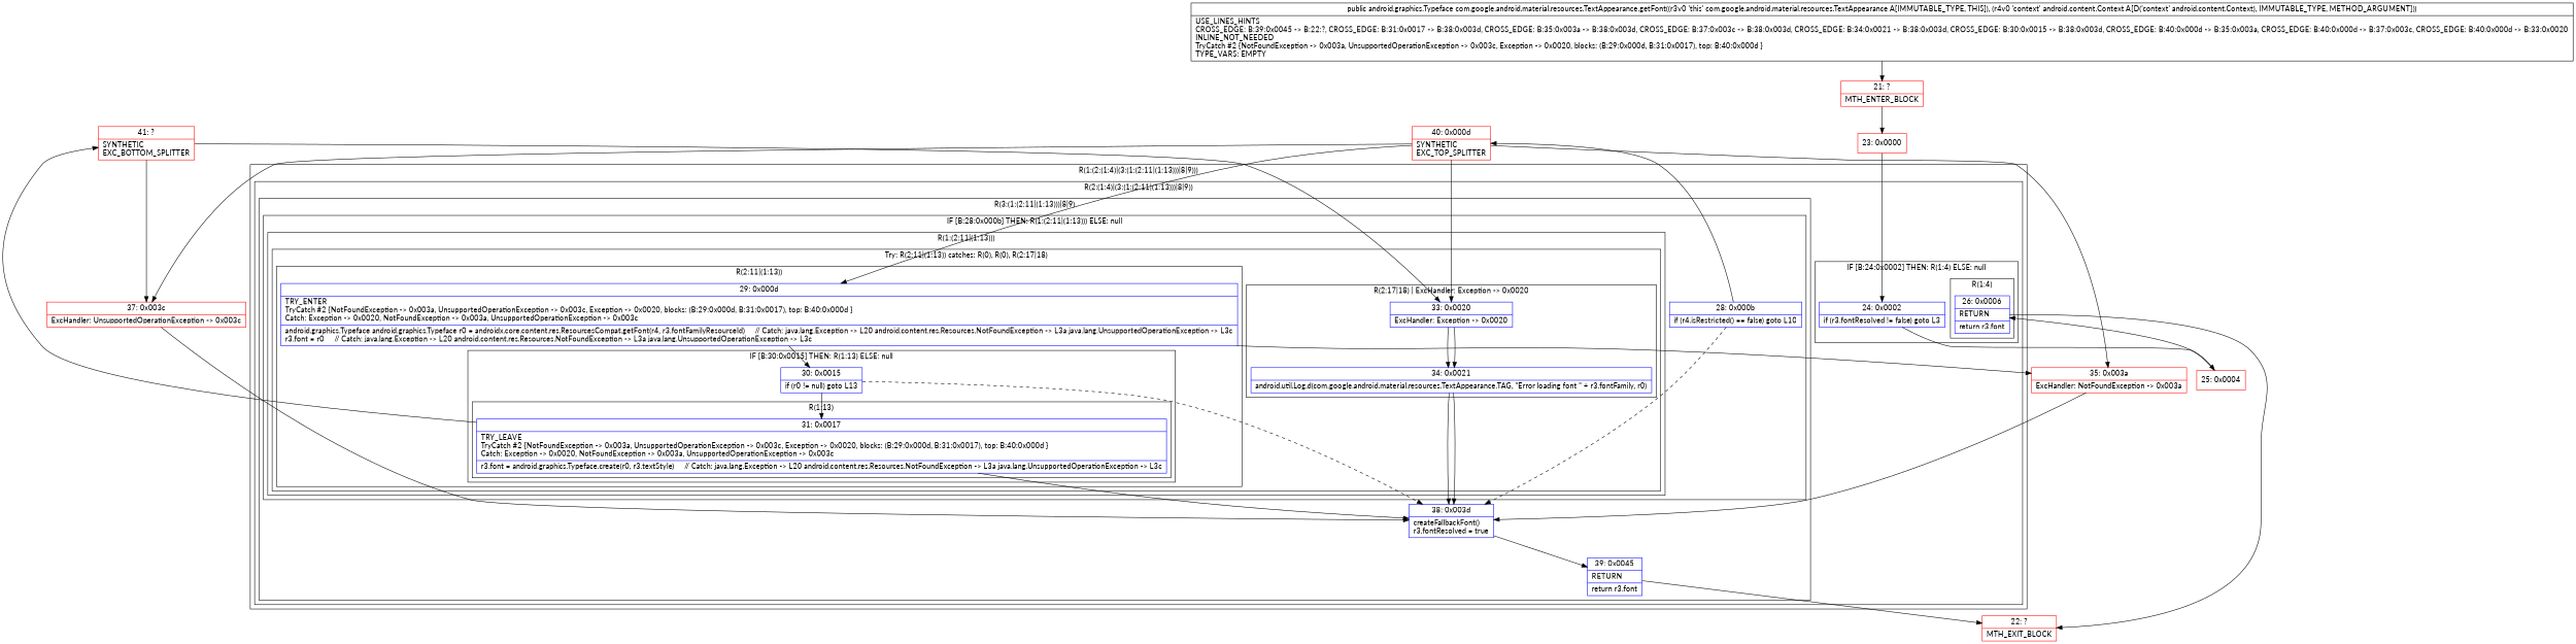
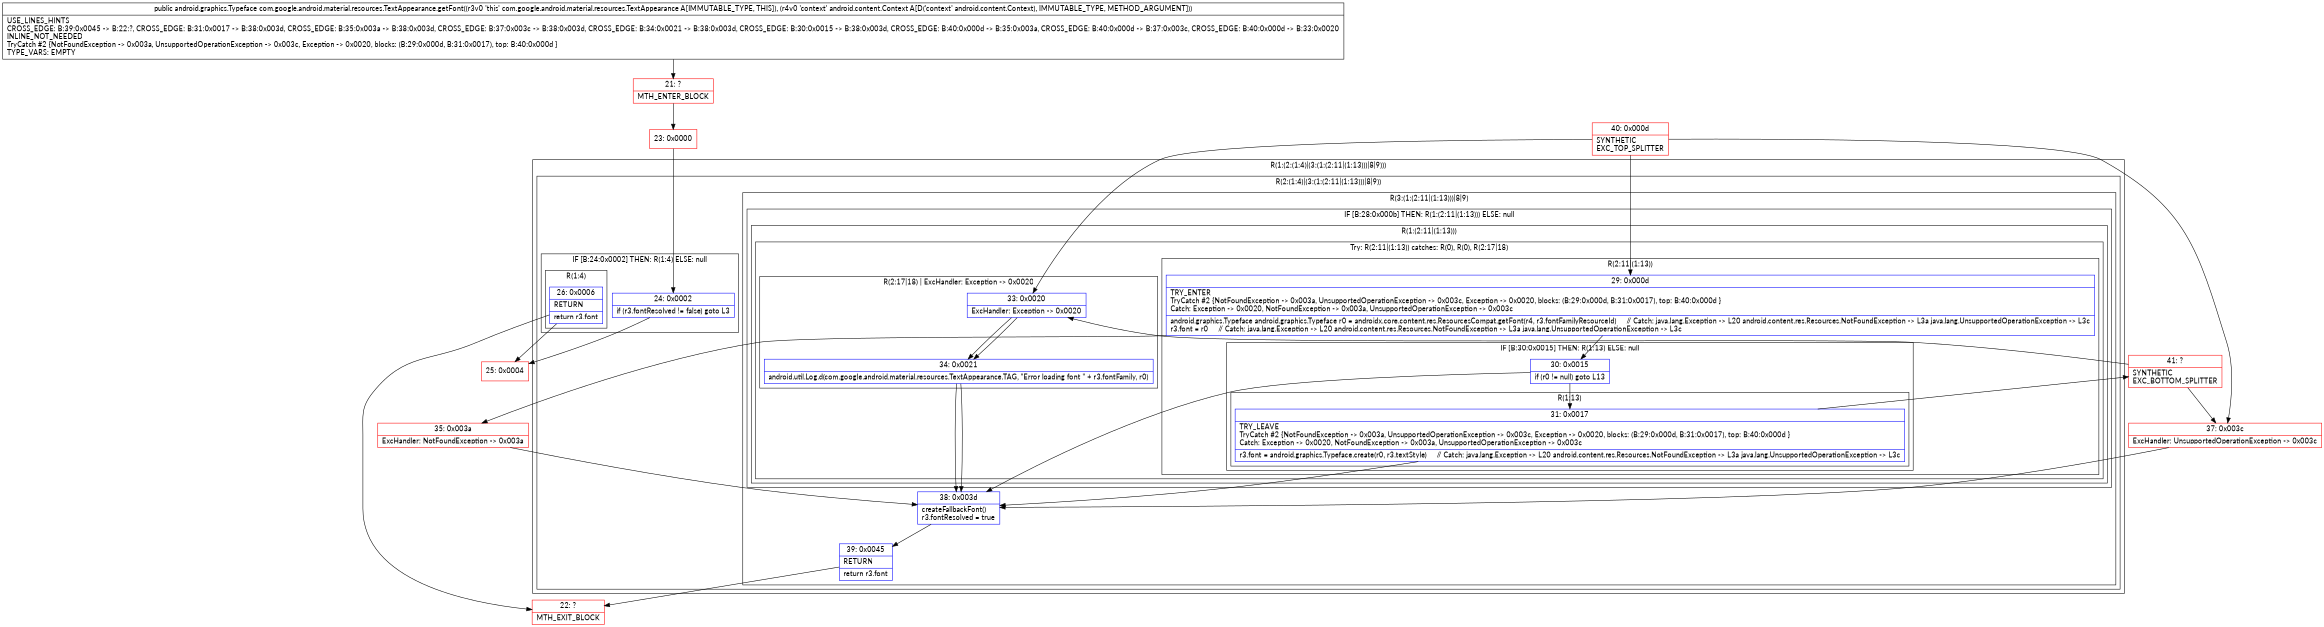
  digraph {
    fontname=Lato
    node [color=blue fontname=Lato shape=record]
    edge [fontname=Lato]
    n1 [label="{26\:\ 0x0006|RETURN\l|return r3.font\l}"]
    n2 [label="{24\:\ 0x0002|if (r3.fontResolved != false) goto L3\l}"]
    n3 [label="{31\:\ 0x0017|TRY_LEAVE\lTryCatch #2 \{NotFoundException \-\> 0x003a, UnsupportedOperationException \-\> 0x003c, Exception \-\> 0x0020, blocks: (B:29:0x000d, B:31:0x0017), top: B:40:0x000d \}\lCatch: Exception \-\> 0x0020, NotFoundException \-\> 0x003a, UnsupportedOperationException \-\> 0x003c\l|r3.font = android.graphics.Typeface.create(r0, r3.textStyle)     \/\/ Catch: java.lang.Exception \-\> L20 android.content.res.Resources.NotFoundException \-\> L3a java.lang.UnsupportedOperationException \-\> L3c\l}"]
    n4 [label="{30\:\ 0x0015|if (r0 != null) goto L13\l}"]
    n5 [label="{29\:\ 0x000d|TRY_ENTER\lTryCatch #2 \{NotFoundException \-\> 0x003a, UnsupportedOperationException \-\> 0x003c, Exception \-\> 0x0020, blocks: (B:29:0x000d, B:31:0x0017), top: B:40:0x000d \}\lCatch: Exception \-\> 0x0020, NotFoundException \-\> 0x003a, UnsupportedOperationException \-\> 0x003c\l|android.graphics.Typeface android.graphics.Typeface r0 = androidx.core.content.res.ResourcesCompat.getFont(r4, r3.fontFamilyResourceId)     \/\/ Catch: java.lang.Exception \-\> L20 android.content.res.Resources.NotFoundException \-\> L3a java.lang.UnsupportedOperationException \-\> L3c\lr3.font = r0     \/\/ Catch: java.lang.Exception \-\> L20 android.content.res.Resources.NotFoundException \-\> L3a java.lang.UnsupportedOperationException \-\> L3c\l}"]
    n6 [label="{33\:\ 0x0020|ExcHandler: Exception \-\> 0x0020\l}"]
    n7 [label="{34\:\ 0x0021|android.util.Log.d(com.google.android.material.resources.TextAppearance.TAG, \"Error loading font \" + r3.fontFamily, r0)\l}"]
-   n8 [label="{28\:\ 0x000b|if (r4.isRestricted() == false) goto L10\l}"]
    n9 [label="{38\:\ 0x003d|createFallbackFont()\lr3.fontResolved = true\l}"]
    n10 [label="{39\:\ 0x0045|RETURN\l|return r3.font\l}"]
    n11 [color=red label="{22\:\ ?|MTH_EXIT_BLOCK\l}"]
    n12 [color=red label="{25\:\ 0x0004}"]
    n13 [color=red label="{41\:\ ?|SYNTHETIC\lEXC_BOTTOM_SPLITTER\l}"]
    n14 [color=red label="{35\:\ 0x003a|ExcHandler: NotFoundException \-\> 0x003a\l}"]
    n15 [color=red label="{40\:\ 0x000d|SYNTHETIC\lEXC_TOP_SPLITTER\l}"]
    n16 [color=red label="{37\:\ 0x003c|ExcHandler: UnsupportedOperationException \-\> 0x003c\l}"]
    n17 [color=red label="{21\:\ ?|MTH_ENTER_BLOCK\l}"]
    n18 [color=red label="{23\:\ 0x0000}"]
    n19 [label="{public android.graphics.Typeface com.google.android.material.resources.TextAppearance.getFont((r3v0 'this' com.google.android.material.resources.TextAppearance A[IMMUTABLE_TYPE, THIS]), (r4v0 'context' android.content.Context A[D('context' android.content.Context), IMMUTABLE_TYPE, METHOD_ARGUMENT]))  | USE_LINES_HINTS\lCROSS_EDGE: B:39:0x0045 \-\> B:22:?, CROSS_EDGE: B:31:0x0017 \-\> B:38:0x003d, CROSS_EDGE: B:35:0x003a \-\> B:38:0x003d, CROSS_EDGE: B:37:0x003c \-\> B:38:0x003d, CROSS_EDGE: B:34:0x0021 \-\> B:38:0x003d, CROSS_EDGE: B:30:0x0015 \-\> B:38:0x003d, CROSS_EDGE: B:40:0x000d \-\> B:35:0x003a, CROSS_EDGE: B:40:0x000d \-\> B:37:0x003c, CROSS_EDGE: B:40:0x000d \-\> B:33:0x0020\lINLINE_NOT_NEEDED\lTryCatch #2 \{NotFoundException \-\> 0x003a, UnsupportedOperationException \-\> 0x003c, Exception \-\> 0x0020, blocks: (B:29:0x000d, B:31:0x0017), top: B:40:0x000d \}\lTYPE_VARS: EMPTY\l}" color=""]
    subgraph cluster_1 {
      label="R(1:(2:(1:4)|(3:(1:(2:11|(1:13)))|8|9)))"
      subgraph cluster_2 {
        label="R(2:(1:4)|(3:(1:(2:11|(1:13)))|8|9))"
        subgraph cluster_3 {
          label="IF [B:24:0x0002] THEN: R(1:4) ELSE: null"
          n2
          subgraph cluster_4 {
            label="R(1:4)"
            n1
          }
        }
        subgraph cluster_5 {
          label="R(3:(1:(2:11|(1:13)))|8|9)"
          n9
          n10
          subgraph cluster_6 {
            label="IF [B:28:0x000b] THEN: R(1:(2:11|(1:13))) ELSE: null"
-           n8
            subgraph cluster_7 {
              label="R(1:(2:11|(1:13)))"
              subgraph cluster_8 {
                label="Try: R(2:11|(1:13)) catches: R(0), R(0), R(2:17|18)"
                subgraph cluster_9 {
                  label="R(2:11|(1:13))"
                  n5
                  subgraph cluster_10 {
                    label="IF [B:30:0x0015] THEN: R(1:13) ELSE: null"
                    n4
                    subgraph cluster_11 {
                      label="R(1:13)"
                      n3
                    }
                  }
                }
                subgraph cluster_12 {
                  label="R(0) | ExcHandler: NotFoundException \-\> 0x003a\l"
                }
                subgraph cluster_13 {
                  label="R(0) | ExcHandler: UnsupportedOperationException \-\> 0x003c\l"
                }
                subgraph cluster_14 {
                  label="R(2:17|18) | ExcHandler: Exception \-\> 0x0020\l"
                  n6
                  n7
                }
              }
            }
          }
        }
      }
    }
    subgraph cluster_15 {
      label="R(0) | ExcHandler: NotFoundException \-\> 0x003a\l"
    }
    subgraph cluster_16 {
      label="R(0) | ExcHandler: UnsupportedOperationException \-\> 0x003c\l"
    }
    subgraph cluster_17 {
      label="R(2:17|18) | ExcHandler: Exception \-\> 0x0020\l"
    }
    n1 -> n11
    n2 -> n12
    n3 -> n9
    n3 -> n13
    n4 -> n3
-   n4 -> n9 [style=dashed]
+   n4 -> n9 [style=solid]
    n5 -> n4
    n5 -> n14
    n6 -> n7
    n6 -> n7
    n7 -> n9
    n7 -> n9
-   n8 -> n9 [style=dashed]
-   n8 -> n15
    n9 -> n10
    n10 -> n11
-   n12 -> n1
+   n1 -> n12
    n13 -> n6
    n13 -> n16
    n14 -> n9
    n15 -> n5
    n15 -> n6
-   n15 -> n14
    n15 -> n16
    n16 -> n9
    n17 -> n18
    n18 -> n2
    n19 -> n17
  }
